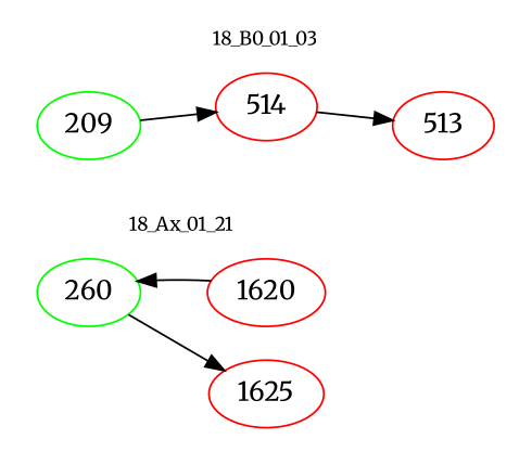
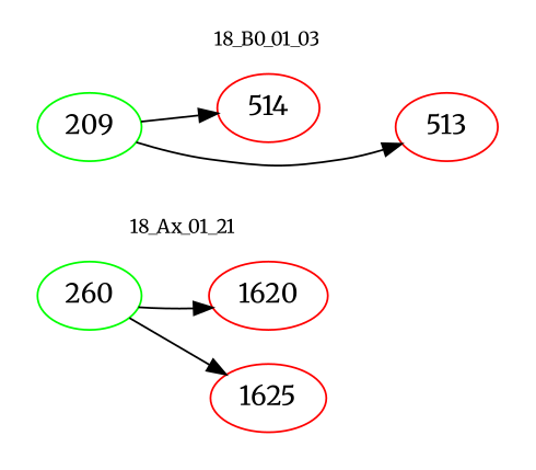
  digraph {
    fontname=Merriweather
    rankdir=LR
    node [color=red fontname=Merriweather]
    edge [color=black fontname=Merriweather]
    n1 [color=green label=260]
    n2 [label=1625]
    n3 [label=1620]
    n4 [color=green label=209]
    n5 [label=513]
    n6 [label=514]
    subgraph cluster_1 {
      color=white
      fontsize=10
      label="18_Ax_01_21"
      n1
      n2
      n3
    }
    subgraph cluster_2 {
      color=white
      fontsize=10
      label="18_B0_01_03"
      n4
      n5
      n6
    }
    n1 -> n2
-   n3 -> n1
-   n6 -> n5
+   n1 -> n3
+   n4 -> n5
    n4 -> n6
  }
